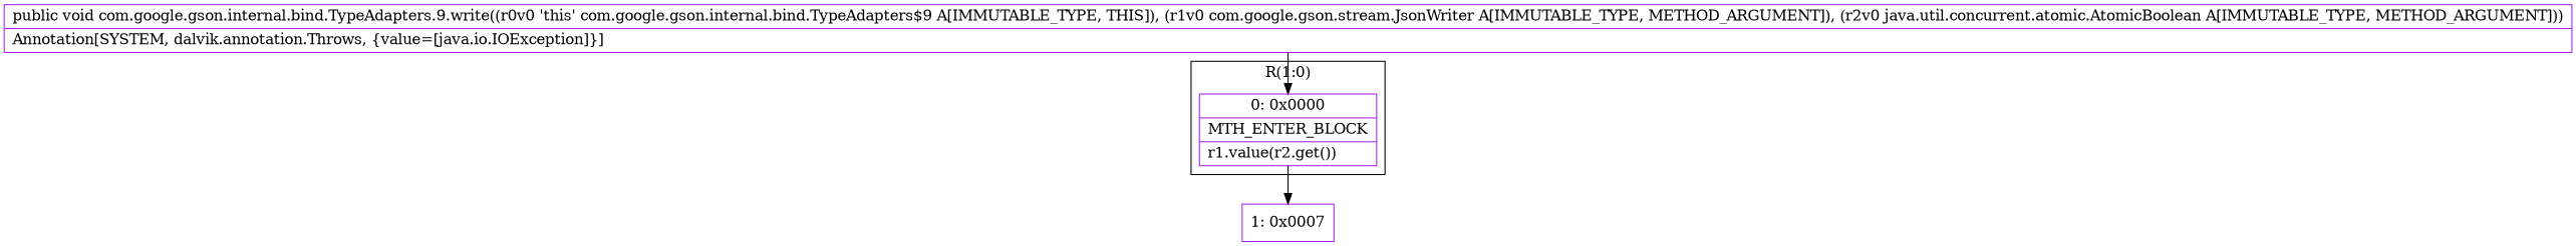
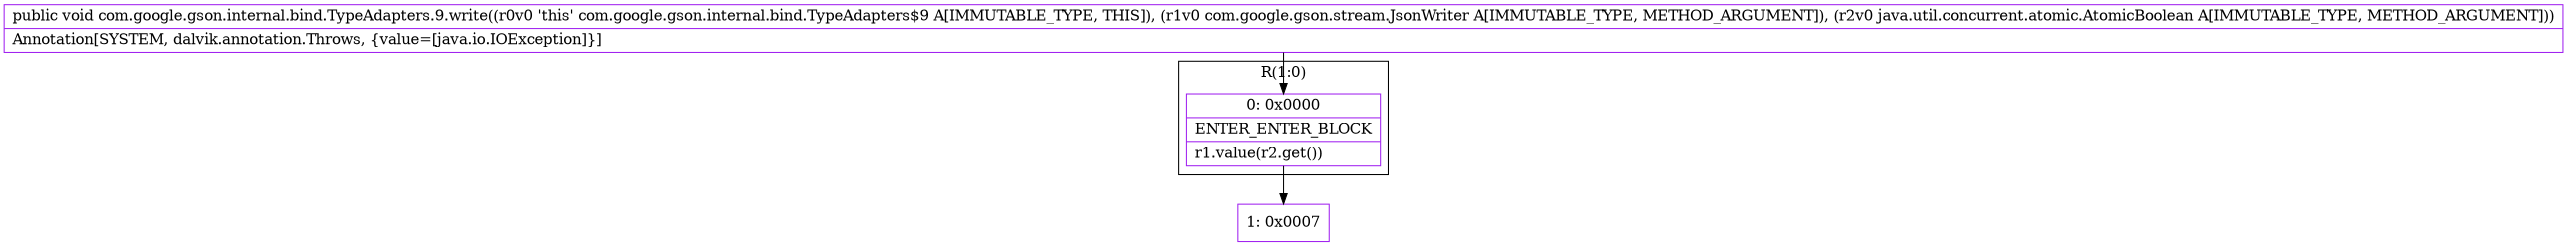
  digraph {
    node [color=purple shape=record]
-   n1 [label="{0\:\ 0x0000|MTH_ENTER_BLOCK\l|r1.value(r2.get())\l}"]
+   n1 [label="{0\:\ 0x0000|ENTER_ENTER_BLOCK\l|r1.value(r2.get())\l}"]
    n2 [label="{1\:\ 0x0007}"]
    n3 [label="{public void com.google.gson.internal.bind.TypeAdapters.9.write((r0v0 'this' com.google.gson.internal.bind.TypeAdapters$9 A[IMMUTABLE_TYPE, THIS]), (r1v0 com.google.gson.stream.JsonWriter A[IMMUTABLE_TYPE, METHOD_ARGUMENT]), (r2v0 java.util.concurrent.atomic.AtomicBoolean A[IMMUTABLE_TYPE, METHOD_ARGUMENT]))  | Annotation[SYSTEM, dalvik.annotation.Throws, \{value=[java.io.IOException]\}]\l}"]
    subgraph cluster_1 {
      label="R(1:0)"
      n1
    }
    n1 -> n2
    n3 -> n1
  }
